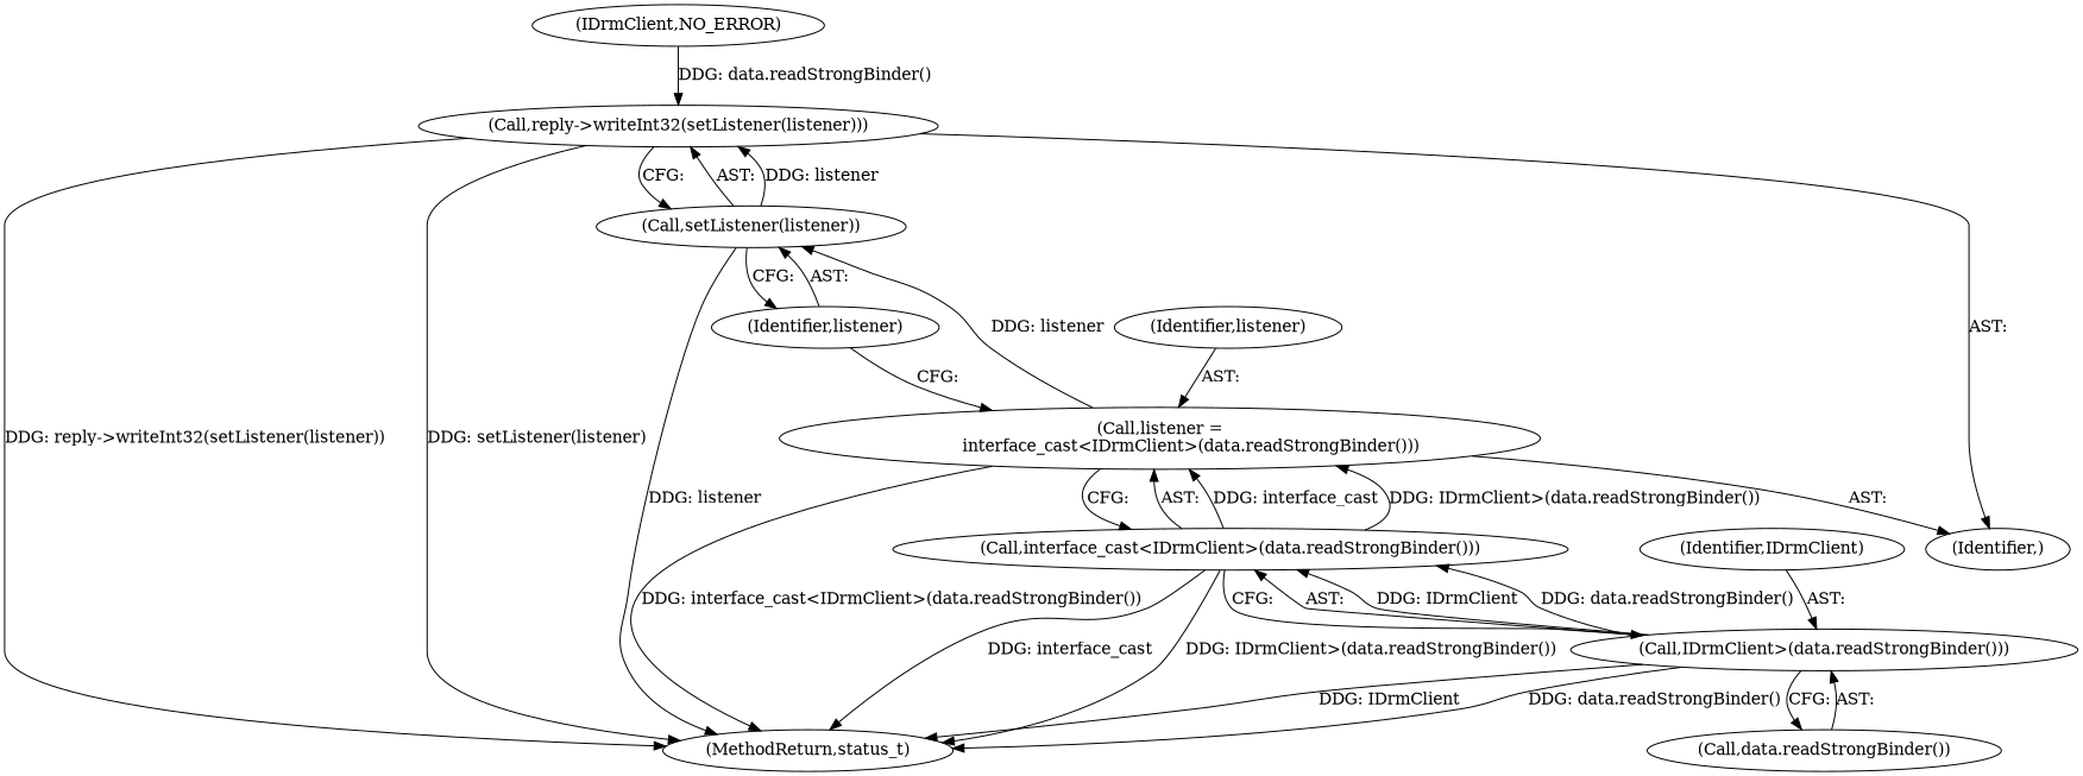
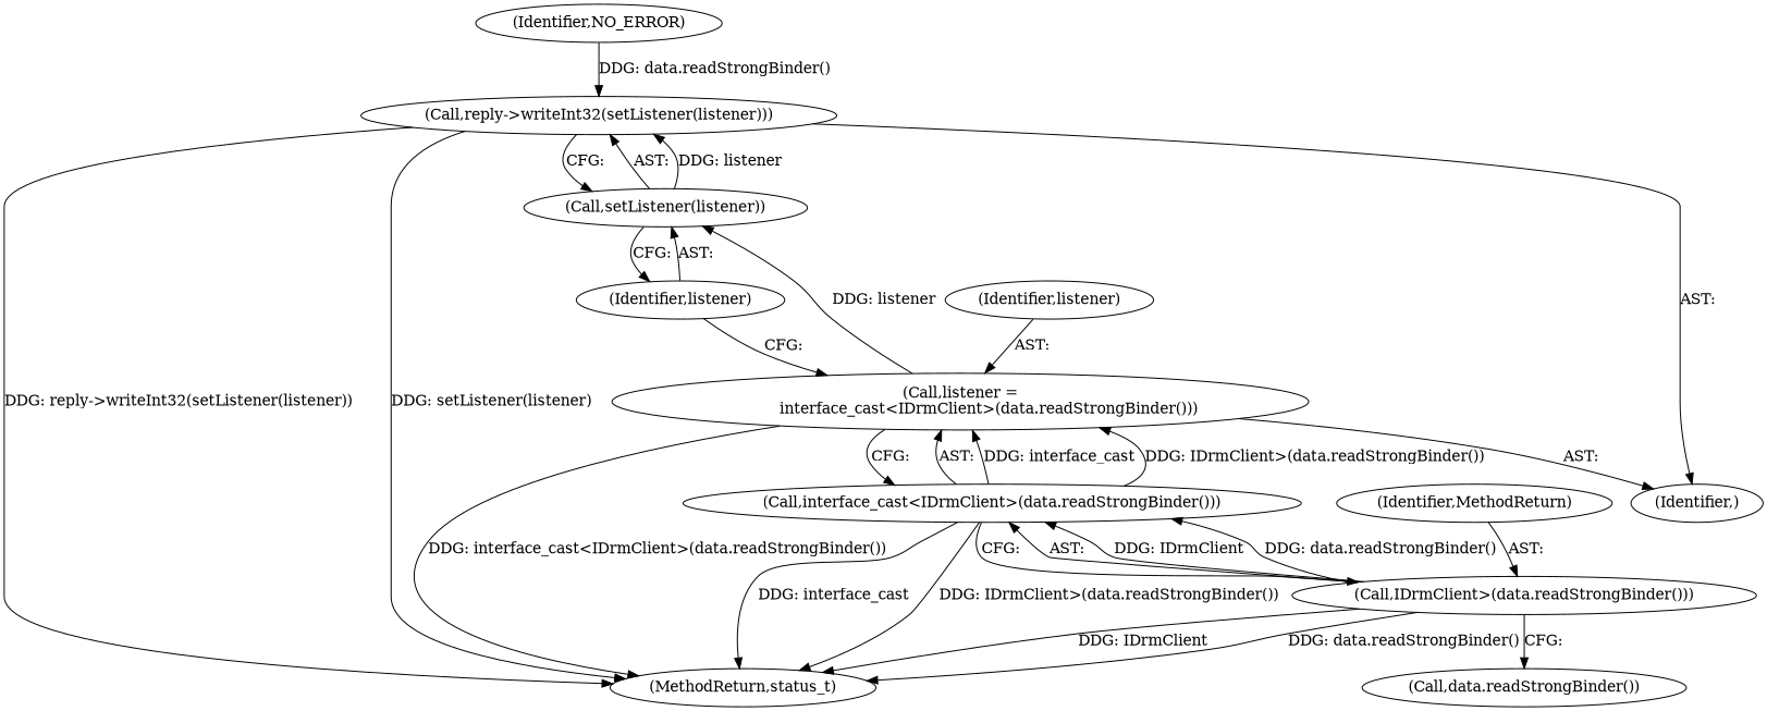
  digraph {
    n1 [label="(Call,reply->writeInt32(setListener(listener)))"]
    n2 [label="(Call,setListener(listener))"]
    n3 [label="(MethodReturn,status_t)"]
    n4 [label="(Identifier,)"]
    n5 [label="(Identifier,listener)"]
    n6 [label="(Call,listener =\n            interface_cast<IDrmClient>(data.readStrongBinder()))"]
    n7 [label="(Call,interface_cast<IDrmClient>(data.readStrongBinder()))"]
    n8 [label="(Call,IDrmClient>(data.readStrongBinder()))"]
    n9 [label="(Call,data.readStrongBinder())"]
-   n10 [label="(IDrmClient,NO_ERROR)"]
+   n10 [label="(Identifier,NO_ERROR)"]
    n11 [label="(Identifier,listener)"]
-   n12 [label="(Identifier,IDrmClient)"]
+   n12 [label="(Identifier,MethodReturn)"]
    n1 -> n2 [label="CFG: "]
    n1 -> n3 [label="DDG: reply->writeInt32(setListener(listener))"]
    n1 -> n3 [label="DDG: setListener(listener)"]
    n1 -> n4 [label="AST: "]
    n2 -> n1 [label="AST: "]
    n2 -> n1 [label="DDG: listener"]
-   n2 -> n3 [label="DDG: listener"]
    n2 -> n5 [label="CFG: "]
    n5 -> n2 [label="AST: "]
    n5 -> n6 [label="CFG: "]
    n6 -> n2 [label="DDG: listener"]
    n6 -> n3 [label="DDG: interface_cast<IDrmClient>(data.readStrongBinder())"]
    n6 -> n4 [label="AST: "]
    n6 -> n7 [label="CFG: "]
    n7 -> n3 [label="DDG: interface_cast"]
    n7 -> n3 [label="DDG: IDrmClient>(data.readStrongBinder())"]
    n7 -> n6 [label="AST: "]
    n7 -> n6 [label="DDG: interface_cast"]
    n7 -> n6 [label="DDG: IDrmClient>(data.readStrongBinder())"]
    n7 -> n8 [label="CFG: "]
    n8 -> n3 [label="DDG: IDrmClient"]
    n8 -> n3 [label="DDG: data.readStrongBinder()"]
    n8 -> n7 [label="AST: "]
    n8 -> n7 [label="DDG: IDrmClient"]
    n8 -> n7 [label="DDG: data.readStrongBinder()"]
    n8 -> n9 [label="CFG: "]
-   n9 -> n8 [label="AST: "]
    n10 -> n1 [label="DDG: data.readStrongBinder()"]
    n11 -> n6 [label="AST: "]
    n12 -> n8 [label="AST: "]
  }
